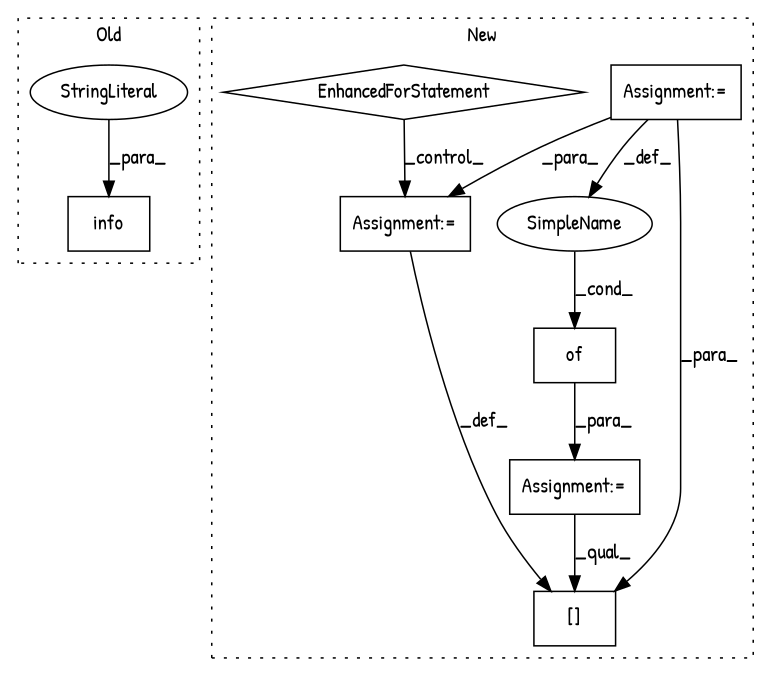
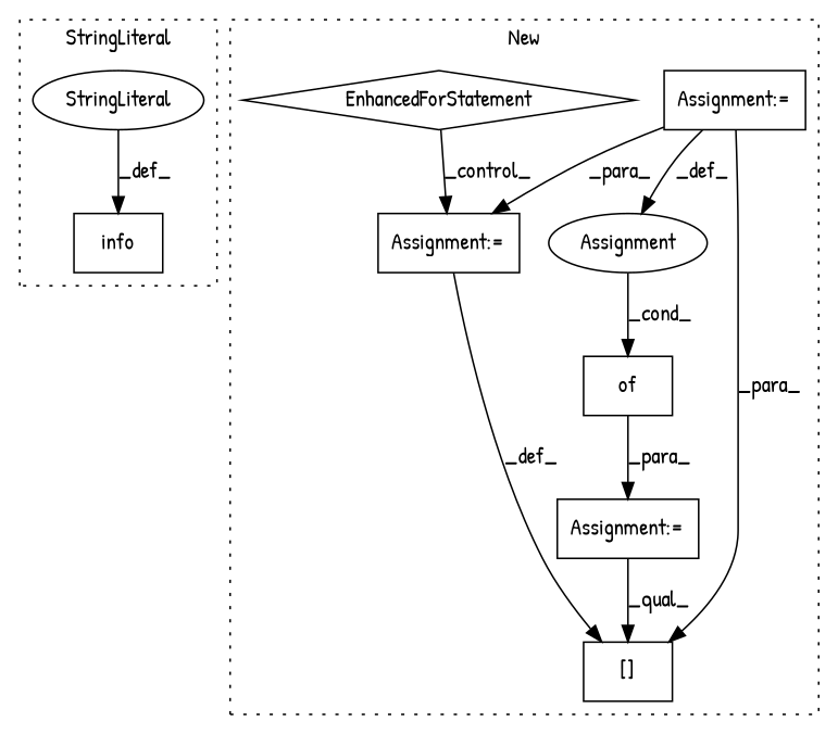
  digraph {
    fontname="Patrick Hand"
    node [a=7 fontname="Patrick Hand" l=1 s="11451,11557" shape=box]
    edge [fontname="Patrick Hand"]
    n1 [a=32 l="5,1" label=info s="9905,9937"]
    n2 [a=45 l=27 label=StringLiteral s=9910 shape=ellipse]
    n3 [a=32 l=4 label=of s=11441]
    n4 [label="Assignment:=" s=11436]
    n5 [a=2 l="23,1" label="[]" s="11567,11591"]
    n6 [l="63,2" label="Assignment:="]
    n7 [a=70 l="63,2" label=EnhancedForStatement shape=diamond]
-   n8 [a=42 l=6 label=SimpleName s=11518 shape=ellipse]
+   n8 [a=42 l=6 label=Assignment s=11518 shape=ellipse]
    n9 [label="Assignment:=" s=11592]
    subgraph cluster_1 {
-     label=Old
+     label=StringLiteral
      style=dotted
      n1
      n2
    }
    subgraph cluster_2 {
      label=New
      style=dotted
      n3
      n4
      n5
      n6
      n7
      n8
      n9
    }
-   n2 -> n1 [label=_para_]
+   n2 -> n1 [label=_def_]
    n3 -> n4 [label=_para_]
    n4 -> n5 [label=_qual_]
    n6 -> n5 [label=_para_]
    n6 -> n8 [label=_def_]
    n6 -> n9 [label=_para_]
    n7 -> n9 [label=_control_]
    n8 -> n3 [label=_cond_]
    n9 -> n5 [label=_def_]
  }
